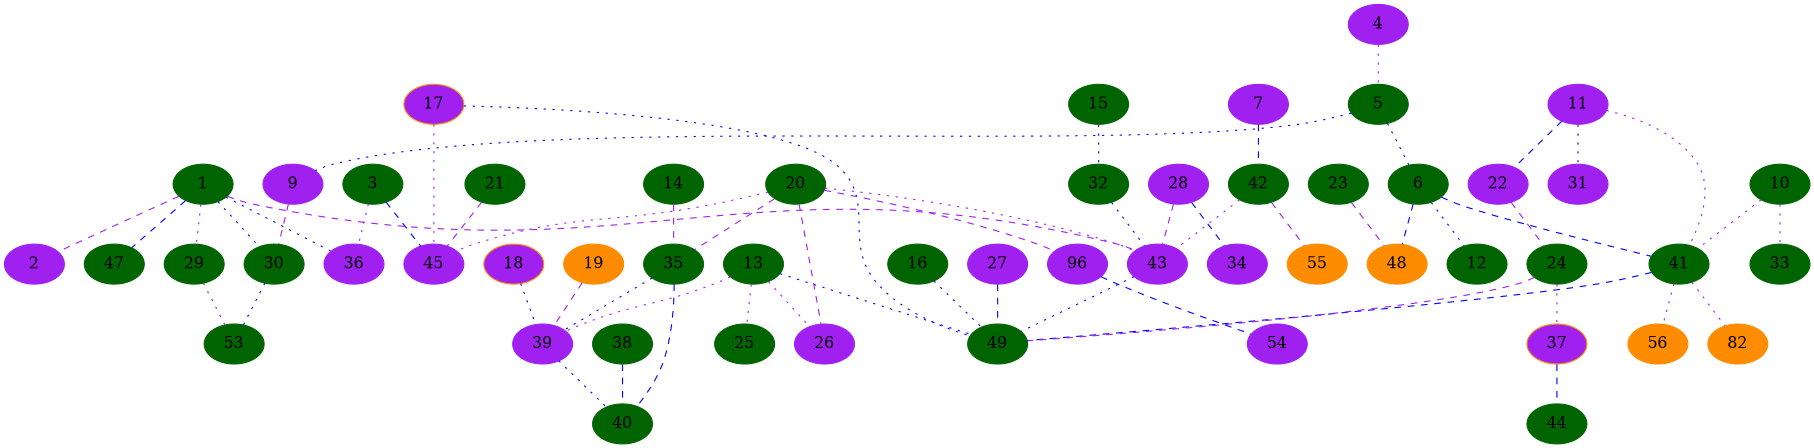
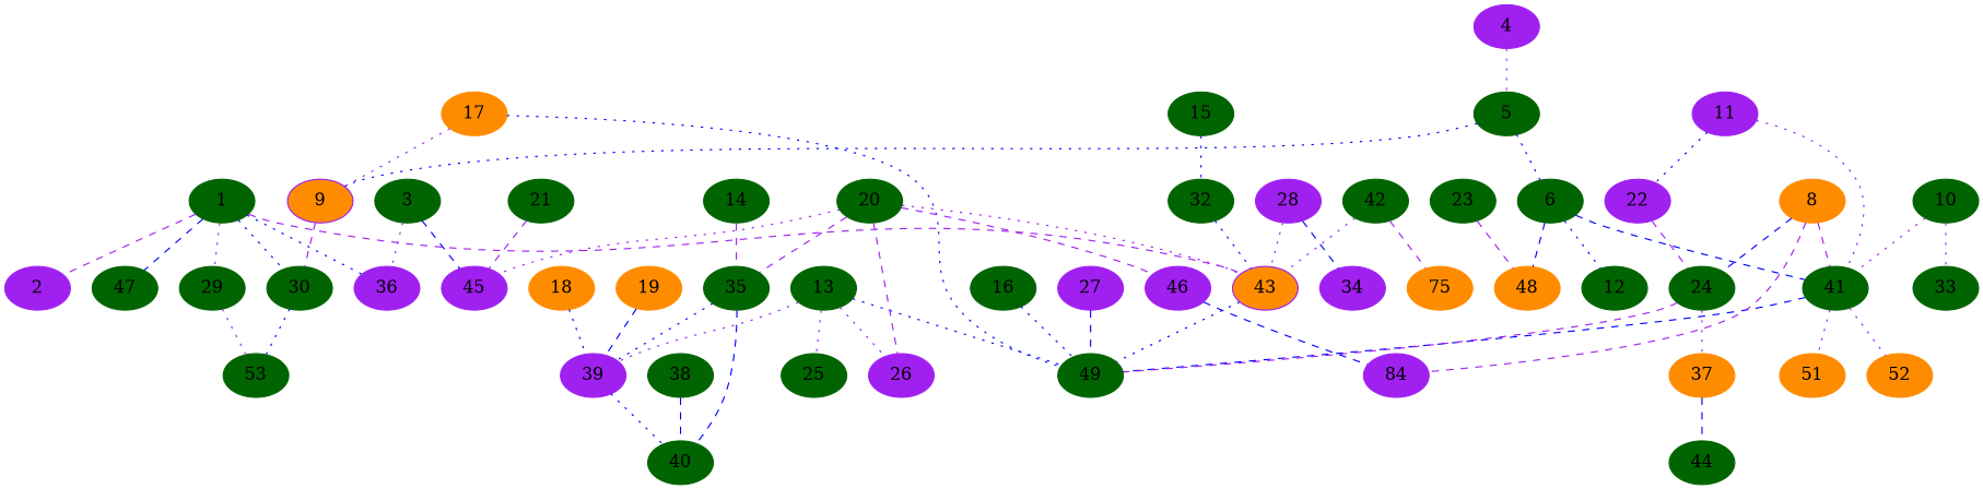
  graph {
    node [color=darkgreen style=filled]
    edge [color=purple style=dotted weight=1.0]
    2 [color=purple]
    1
    29
    30
    36 [color=purple]
-   43 [color=purple]
+   43 [color=purple fillcolor=darkorange]
    47
    53
    49
    3
    45 [color=purple]
    4 [color=purple]
    5
    6
-   9 [color=purple]
+   9 [color=purple fillcolor=darkorange]
    12
    41
    48 [color=darkorange]
-   51 [color=darkorange label=56]
-   52 [color=darkorange label=82]
-   7 [color=purple]
+   51 [color=darkorange]
+   52 [color=darkorange]
    42
-   55 [color=darkorange]
+   55 [color=darkorange label=75]
+   8 [color=darkorange]
    24
-   54 [color=purple]
-   37 [color=darkorange fillcolor=purple]
+   54 [color=purple label=84]
+   37 [color=darkorange]
    10
    33
    11 [color=purple]
    22 [color=purple]
-   31 [color=purple]
    13
    25
    26 [color=purple]
    39 [color=purple]
    40
    14
    35
    15
    32
    16
-   17 [color=darkorange fillcolor=purple]
-   18 [color=darkorange fillcolor=purple]
+   17 [color=darkorange]
+   18 [color=darkorange]
    19 [color=darkorange]
    20
-   46 [color=purple label=96]
+   46 [color=purple]
    21
    23
    44
    27 [color=purple]
    28 [color=purple]
    34 [color=purple]
    38
    1 -- 2 [style=dashed]
    1 -- 29
    1 -- 30 [color=blue]
    1 -- 36 [color=blue]
    1 -- 43 [style=dashed]
    1 -- 47 [color=blue style=dashed]
    29 -- 53
    30 -- 53 [color=blue]
    43 -- 49 [color=blue]
    3 -- 36
    3 -- 45 [color=blue style=dashed]
    4 -- 5
    5 -- 6 [color=blue]
    5 -- 9 [color=blue]
    6 -- 12 [color=blue]
    6 -- 41 [color=blue style=dashed]
    6 -- 48 [color=blue style=dashed]
    9 -- 30 [style=dashed]
    41 -- 49 [color=blue style=dashed]
    41 -- 51
    41 -- 52
-   7 -- 42 [color=blue style=dashed]
    42 -- 43
    42 -- 55 [style=dashed]
+   8 -- 41 [style=dashed]
+   8 -- 24 [color=blue style=dashed]
+   8 -- 54 [style=dashed]
    24 -- 49 [style=dashed]
    24 -- 37
    37 -- 44 [color=blue style=dashed]
    10 -- 41
    10 -- 33
    11 -- 41
-   11 -- 22 [color=blue style=dashed]
-   11 -- 31 [color=blue]
+   11 -- 22 [color=blue]
    22 -- 24 [style=dashed]
    13 -- 49 [color=blue]
    13 -- 25
    13 -- 26
    13 -- 39
    39 -- 40 [color=blue]
    14 -- 35 [style=dashed]
    35 -- 39 [color=blue]
    35 -- 40 [color=blue style=dashed]
    15 -- 32 [color=blue]
    32 -- 43 [color=blue]
    16 -- 49 [color=blue]
    17 -- 49 [color=blue]
-   17 -- 45
+   17 -- 9
    18 -- 39 [color=blue]
-   19 -- 39 [style=dashed]
+   19 -- 39 [color=blue style=dashed]
    20 -- 43
    20 -- 45
    20 -- 26 [style=dashed]
    20 -- 35 [style=dashed]
    20 -- 46 [style=dashed]
    46 -- 54 [color=blue style=dashed]
    21 -- 45 [style=dashed]
    23 -- 48 [style=dashed]
    27 -- 49 [color=blue style=dashed]
-   28 -- 43 [style=dashed]
+   28 -- 43
    28 -- 34 [color=blue style=dashed]
    38 -- 40 [color=blue style=dashed]
  }
